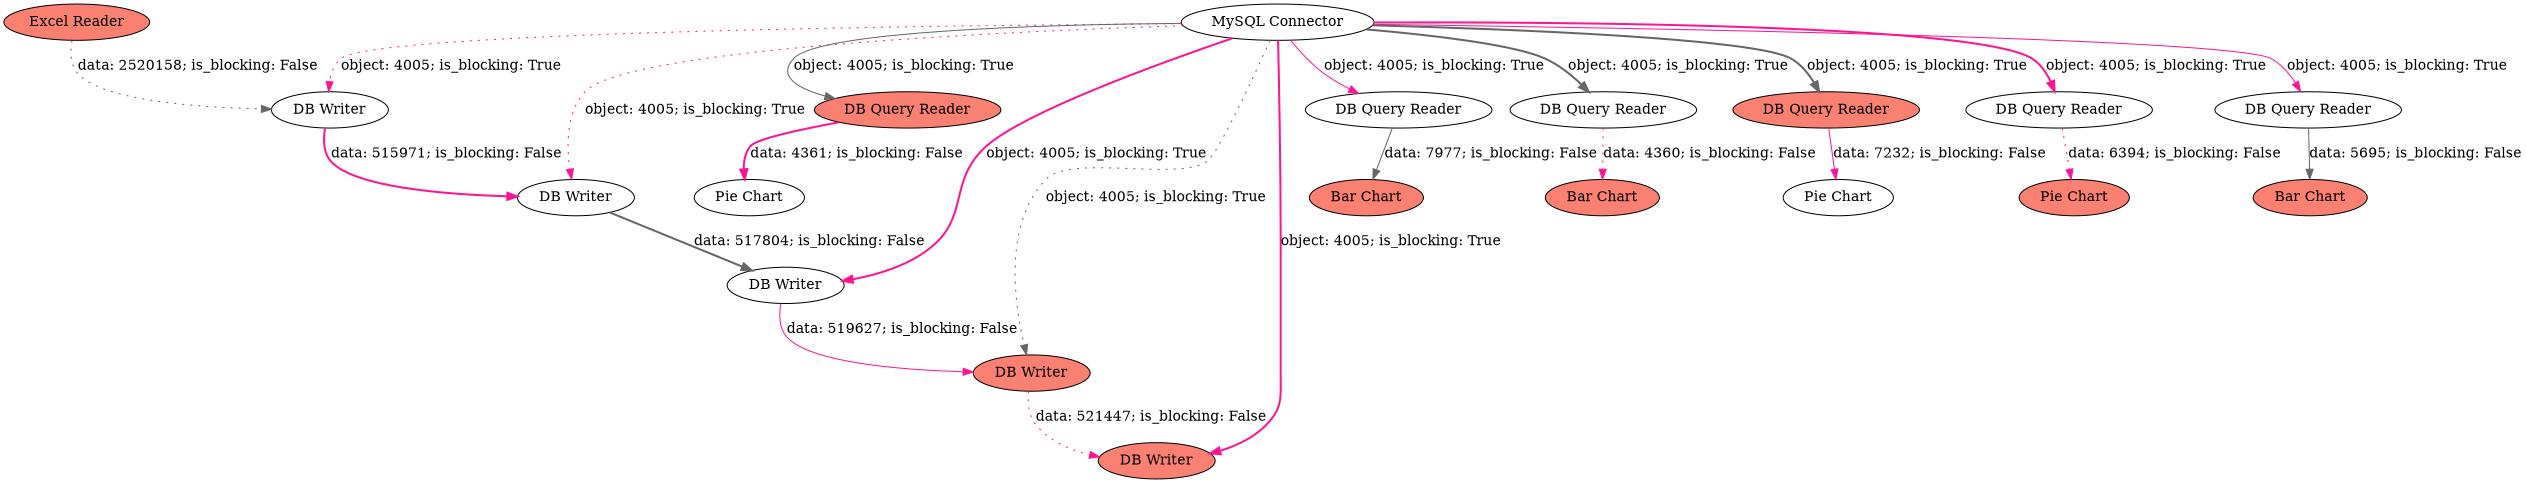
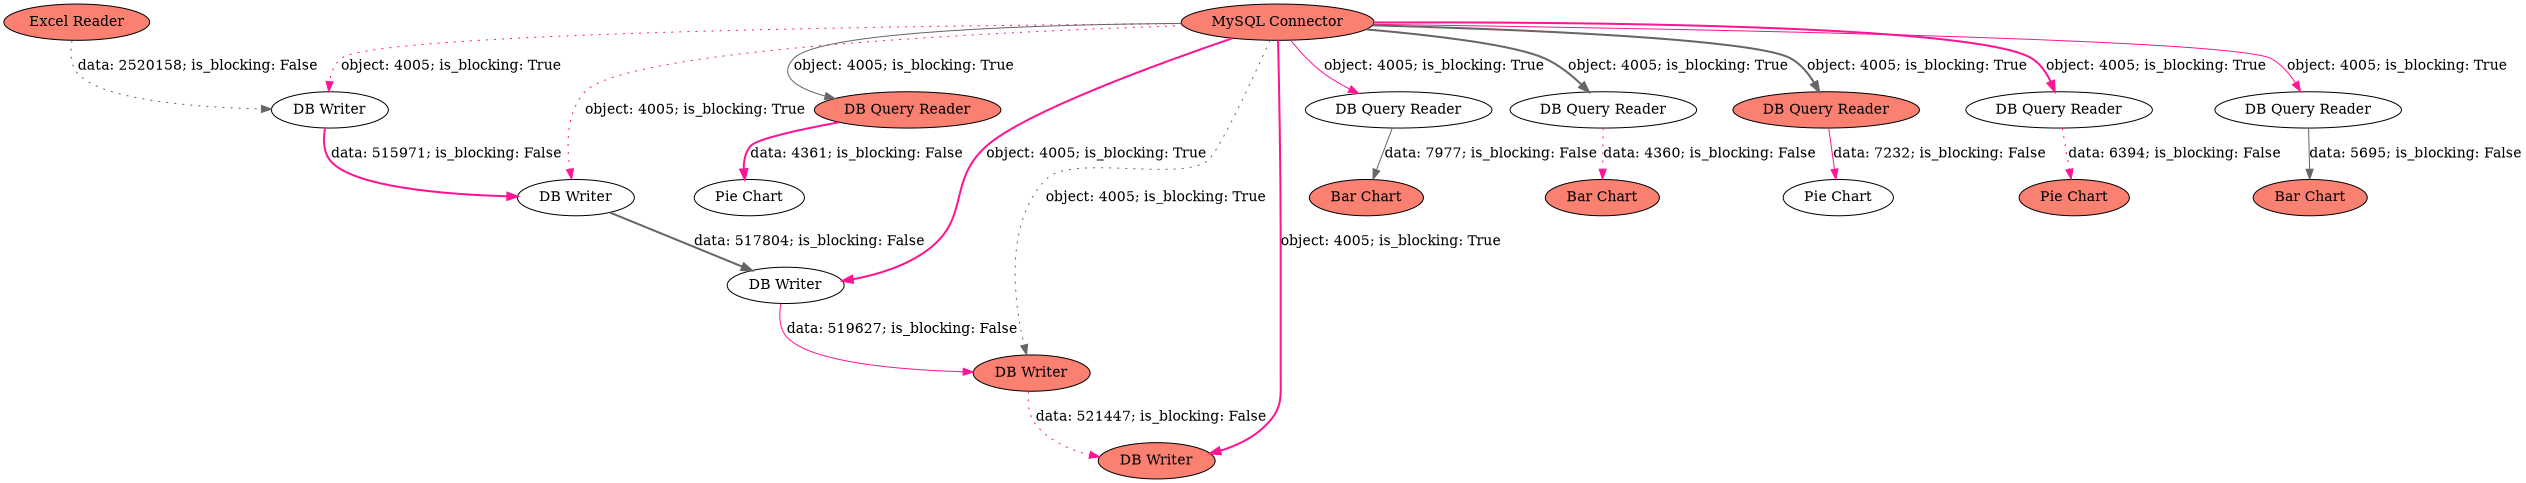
  digraph {
    rankdir=TB
    node [style=filled fillcolor=salmon]
    edge [color=deeppink style=bold]
    n1 [label="Pie Chart"]
    n2 [label="DB Query Reader" fillcolor=white]
    n3 [label="Bar Chart"]
-   n4 [label="MySQL Connector" fillcolor=white]
+   n4 [label="MySQL Connector"]
    n5 [label="DB Writer" fillcolor=white]
    n6 [label="DB Writer" fillcolor=white]
    n7 [label="DB Writer" fillcolor=white]
    n8 [label="DB Query Reader"]
    n9 [label="DB Writer"]
    n10 [label="DB Writer"]
    n11 [label="DB Query Reader" fillcolor=white]
    n12 [label="DB Query Reader" fillcolor=white]
    n13 [label="DB Query Reader"]
    n14 [label="DB Query Reader" fillcolor=white]
    n15 [label="Excel Reader"]
    n16 [label="Bar Chart"]
    n17 [label="Pie Chart" fillcolor=white]
    n18 [label="Bar Chart"]
    n19 [label="Pie Chart" fillcolor=white]
    n2 -> n3 [label="data: 5695; is_blocking: False" color=gray40 style=solid]
    n4 -> n2 [label="object: 4005; is_blocking: True" style=solid]
    n4 -> n5 [label="object: 4005; is_blocking: True" style=dotted]
    n4 -> n6 [label="object: 4005; is_blocking: True"]
    n4 -> n7 [label="object: 4005; is_blocking: True" style=dotted]
    n4 -> n8 [label="object: 4005; is_blocking: True" color=gray40 style=solid]
    n4 -> n9 [label="object: 4005; is_blocking: True" color=gray40 style=dotted]
    n4 -> n10 [label="object: 4005; is_blocking: True"]
    n4 -> n11 [label="object: 4005; is_blocking: True" style=solid]
    n4 -> n12 [label="object: 4005; is_blocking: True" color=gray40]
    n4 -> n13 [label="object: 4005; is_blocking: True" color=gray40]
    n4 -> n14 [label="object: 4005; is_blocking: True"]
    n5 -> n7 [label="data: 515971; is_blocking: False"]
    n6 -> n9 [label="data: 519627; is_blocking: False" style=solid]
    n7 -> n6 [label="data: 517804; is_blocking: False" color=gray40]
    n8 -> n17 [label="data: 4361; is_blocking: False"]
    n9 -> n10 [label="data: 521447; is_blocking: False" style=dotted]
    n11 -> n18 [label="data: 7977; is_blocking: False" color=gray40 style=solid]
    n12 -> n16 [label="data: 4360; is_blocking: False" style=dotted]
    n13 -> n19 [label="data: 7232; is_blocking: False" style=solid]
    n14 -> n1 [label="data: 6394; is_blocking: False" style=dotted]
    n15 -> n5 [label="data: 2520158; is_blocking: False" color=gray40 style=dotted]
  }
